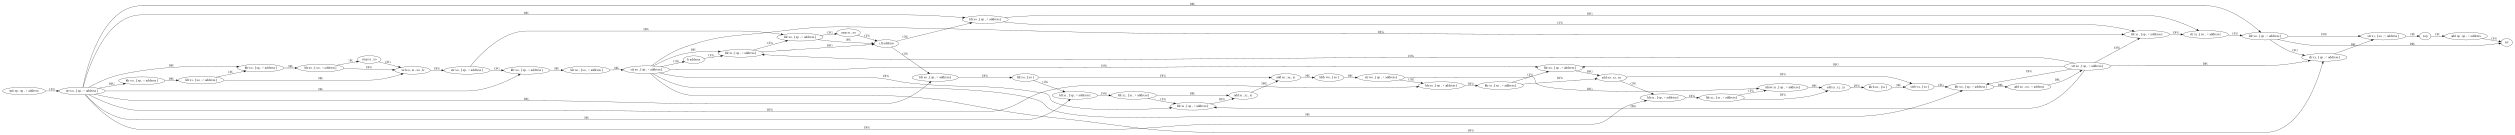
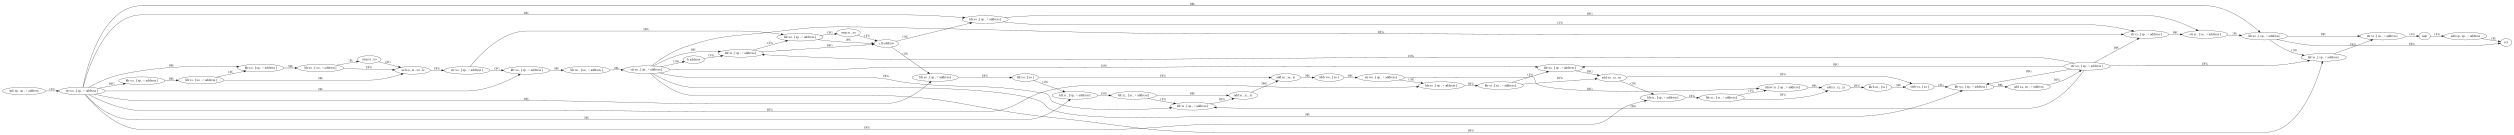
  digraph {
    fontname="Playfair Display"
    rankdir=LR
    node [fontname="Playfair Display"]
    edge [fontname="Playfair Display"]
    n1 [label="sub sp , sp , # address"]
    n2 [label="str x0 , [ sp , # address ]"]
    n3 [label="ldr x0 , [ sp , # address ]"]
    n4 [label="ldr x0 , [ sp , # address ]"]
    n5 [label="ldr x0 , [ sp , # address ]"]
    n6 [label="ldr x0 , [ sp , # address ]"]
    n7 [label="ldr x0 , [ sp , # address ]"]
    n8 [label="ldr x1 , [ sp , # address ]"]
    n9 [label="ldr x0 , [ sp , # address ]"]
    n10 [label="ldr x1 , [ sp , # address ]"]
    n11 [label="ldr x0 , [ sp , # address ]"]
    n12 [label="ldr x1 , [ x0 , # address ]"]
    n13 [label="ldr x0 , [ x0 , # address ]"]
    n14 [label="ldr x0 , [ x0 , # address ]"]
    n15 [label="ldr x0 , [ x0 ]"]
    n16 [label="ldr x1 , [ sp , # address ]"]
    n17 [label="str x1 , [ x0 , # address ]"]
    n18 [label="ldr x2 , [ x1 , # address ]"]
    n19 [label="ldr x1 , [ x0 , # address ]"]
    n20 [label="ldr x2 , [ x1 , # address ]"]
    n21 [label="ldr x1 , [ sp , # address ]"]
    n22 [label="str x1 , [ x0 , # address ]"]
    n23 [label=ret]
    n24 [label="csel x0 , x1 , x0 , le"]
    n25 [label="str x0 , [ sp , # address ]"]
    n26 [label="cmp x1 , x0"]
    n27 [label="ldr x0 , [ sp , # address ]"]
    n28 [label="b.lt address"]
    n29 [label="cmp x1 , x0"]
    n30 [label="str x0 , [ sp , # address ]"]
    n31 [label="b address"]
    n32 [label="ldr x1 , [ sp , # address ]"]
    n33 [label="ldr x1 , [ sp , # address ]"]
    n34 [label="ldr x0 , [ sp , # address ]"]
    n35 [label="ldr x0 , [ sp , # address ]"]
    n36 [label="add x1 , x2 , x1"]
    n37 [label="add x0 , x1 , x0"]
-   n38 [label="add x0 , x0 , # address"]
+   n38 [label="add x4 , x0 , # address"]
    n39 [label="add x0 , x4 , x1"]
    n40 [label="ldrb w0 , [ x0 ]"]
    n41 [label="str w0 , [ sp , # address ]"]
    n42 [label="ldrsw x1 , [ sp , # address ]"]
    n43 [label="add x1 , x2 , x1"]
    n44 [label="strb w1 , [ x0 ]"]
    n45 [label="ldrb w1 , [ x1 ]"]
    n46 [label="str x0 , [ sp , # address ]"]
    n47 [label=nop]
    n48 [label="add sp , sp , # address"]
    n1 -> n2 [label=CFG]
    n2 -> n3 [label=DFG]
    n2 -> n4 [label=DFG]
    n2 -> n5 [label=DFG]
    n2 -> n6 [label=DFG]
    n2 -> n7 [label=DFG]
    n2 -> n8 [label=DFG]
    n2 -> n9 [label=DFG]
    n2 -> n10 [label=DFG]
    n2 -> n11 [label=DFG]
    n3 -> n12 [label=DFG]
    n4 -> n13 [label=DFG]
    n5 -> n14 [label=DFG]
    n6 -> n15 [label=DFG]
    n7 -> n16 [label=CFG]
    n7 -> n17 [label=DFG]
    n8 -> n18 [label=DFG]
    n9 -> n19 [label=DFG]
    n10 -> n20 [label=DFG]
    n11 -> n21 [label=CFG]
    n11 -> n22 [label=DFG]
    n11 -> n23 [label=DFG]
    n12 -> n4 [label=CFG]
    n12 -> n24 [label=DFG]
    n13 -> n24 [label=DFG]
    n13 -> n26 [label=CFG]
    n14 -> n30 [label=DFG]
    n15 -> n8 [label=CFG]
    n15 -> n39 [label=DFG]
    n16 -> n17 [label=DFG]
    n17 -> n11 [label=CFG]
    n18 -> n33 [label=CFG]
    n18 -> n36 [label=DFG]
    n19 -> n34 [label=CFG]
    n19 -> n37 [label=DFG]
    n20 -> n42 [label=CFG]
    n20 -> n43 [label=DFG]
    n21 -> n22 [label=DFG]
    n22 -> n47 [label=CFG]
    n24 -> n25 [label=DFG]
    n25 -> n5 [label=CFG]
    n25 -> n27 [label=DFG]
    n26 -> n24 [label=CFG]
    n27 -> n28 [label=DFG]
    n27 -> n29 [label=CFG]
    n28 -> n6 [label=CFG]
    n28 -> n7 [label=CFG]
    n29 -> n28 [label=CFG]
    n30 -> n16 [label=DFG]
    n30 -> n21 [label=DFG]
    n30 -> n31 [label=CFG]
    n30 -> n32 [label=DFG]
    n30 -> n33 [label=DFG]
    n30 -> n34 [label=DFG]
    n30 -> n35 [label=DFG]
    n31 -> n32 [label=CFG]
    n32 -> n27 [label=CFG]
    n32 -> n28 [label=DFG]
    n33 -> n36 [label=DFG]
    n34 -> n37 [label=DFG]
    n35 -> n38 [label=DFG]
    n36 -> n39 [label=DFG]
    n37 -> n10 [label=CFG]
    n37 -> n44 [label=DFG]
    n38 -> n46 [label=DFG]
    n39 -> n40 [label=DFG]
    n40 -> n41 [label=DFG]
    n41 -> n9 [label=CFG]
    n41 -> n42 [label=DFG]
    n42 -> n43 [label=DFG]
    n43 -> n45 [label=DFG]
    n44 -> n35 [label=CFG]
    n45 -> n44 [label=DFG]
    n46 -> n16 [label=DFG]
    n46 -> n21 [label=DFG]
    n46 -> n32 [label=DFG]
    n46 -> n33 [label=DFG]
    n46 -> n34 [label=DFG]
    n46 -> n35 [label=DFG]
    n47 -> n48 [label=CFG]
    n48 -> n23 [label=CFG]
  }
